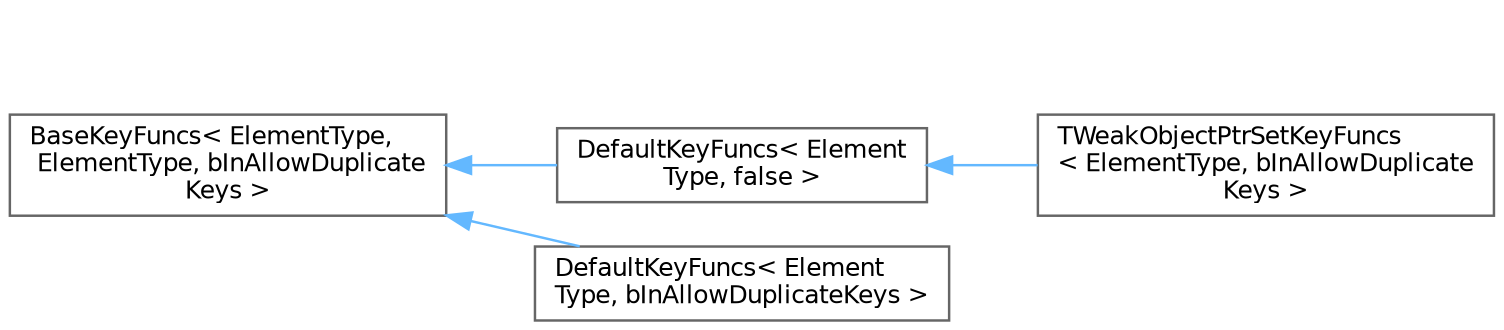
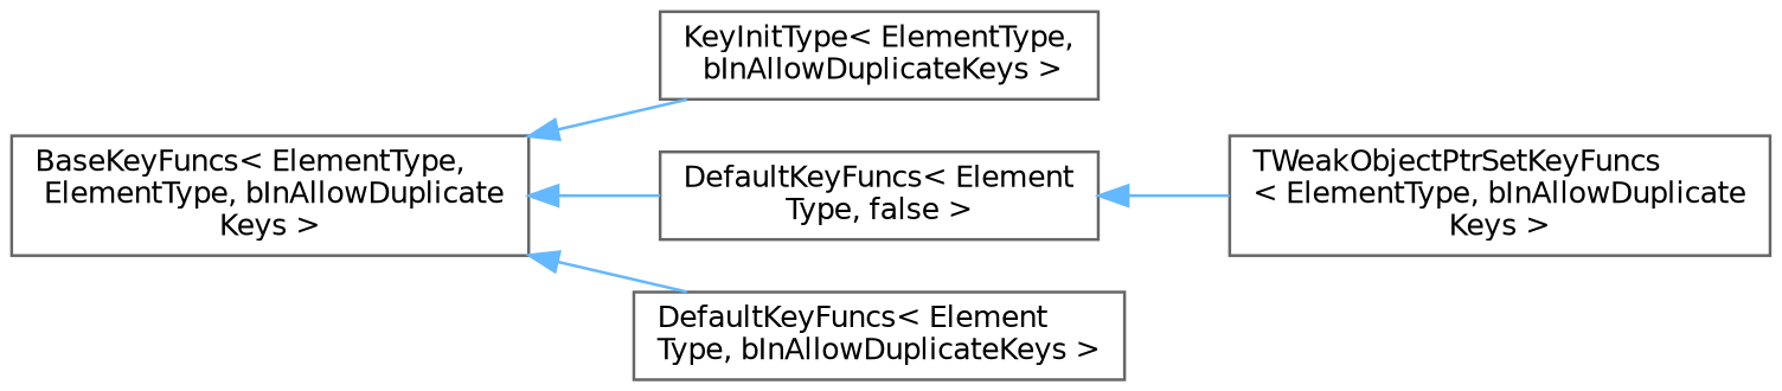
  digraph {
    rankdir=LR
    node [color=grey40 fillcolor=white fontname=Helvetica fontsize=10 shape=box style=filled]
    edge [color=steelblue1 dir=back fontname=Helvetica fontsize=10 labelfontname=Helvetica labelfontsize=10 style=solid]
    n1 [height=0.2 label="BaseKeyFuncs\< ElementType,\l ElementType, bInAllowDuplicate\lKeys \>" width=0.4]
+   n2 [height=0.2 label="KeyInitType\< ElementType,\l bInAllowDuplicateKeys \>" width=0.4]
    n3 [height=0.2 label="DefaultKeyFuncs\< Element\lType, false \>" width=0.4]
    n4 [height=0.2 label="DefaultKeyFuncs\< Element\lType, bInAllowDuplicateKeys \>" width=0.4]
    n5 [height=0.2 label="TWeakObjectPtrSetKeyFuncs\l\< ElementType, bInAllowDuplicate\lKeys \>" width=0.4]
+   n1 -> n2
    n1 -> n3
    n1 -> n4
    n3 -> n5
  }
